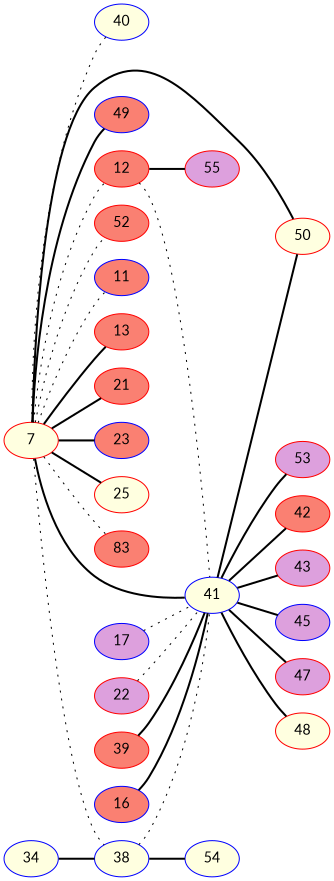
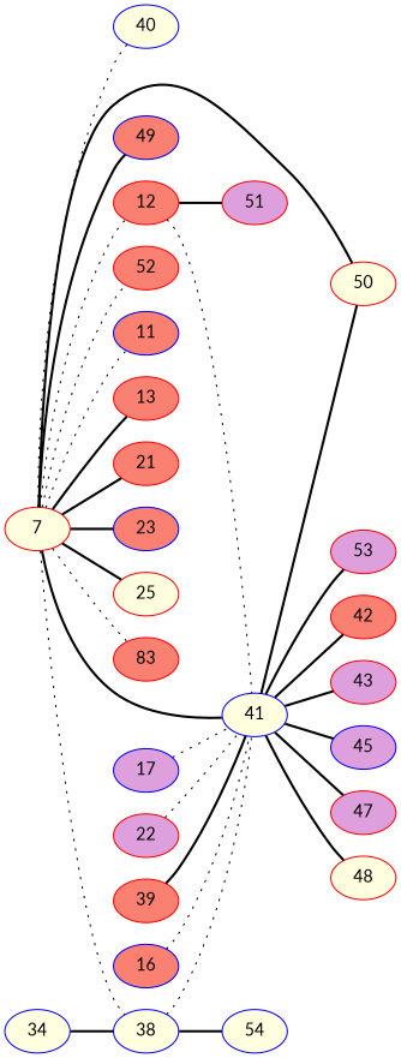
  graph {
    fontname=Lato
    rankdir=LR
    node [color=red fillcolor=salmon fontname=Lato style=filled]
    edge [fontname=Lato style=bold]
    7 [fillcolor=lightyellow super="+3+5+6"]
    11 [color=blue]
    12 [super="+2"]
    13
    21
    23 [color=blue]
    25 [fillcolor=lightyellow]
    n8 [label=83 super="+15+27+29+30+31"]
    38 [color=blue fillcolor=lightyellow super="+26+19"]
    40 [color=blue fillcolor=lightyellow]
    41 [color=blue fillcolor=lightyellow super="+37+35+10"]
    49 [color=blue]
    50 [fillcolor=lightyellow super="+46"]
    52
-   51 [fillcolor=plum label=55]
+   51 [fillcolor=plum]
    54 [color=blue fillcolor=lightyellow super="+32"]
    42
    43 [fillcolor=plum]
    45 [color=blue fillcolor=plum]
    47 [fillcolor=plum]
    48 [fillcolor=lightyellow super="+24+28+36"]
    53 [fillcolor=plum]
    16 [color=blue]
    17 [color=blue fillcolor=plum super="+14"]
    22 [fillcolor=plum]
    34 [color=blue fillcolor=lightyellow]
    39
    7 -- 11 [style=dotted]
    7 -- 12 [style=dotted]
    7 -- 13
    7 -- 21
    7 -- 23
    7 -- 25
    7 -- n8 [style=dotted]
    7 -- 38 [style=dotted weight=3]
    7 -- 40 [style=dotted]
    7 -- 41 [weight=3]
    7 -- 49
    7 -- 50
    7 -- 52 [style=dotted]
    12 -- 41 [style=dotted weight=4]
    12 -- 51
    38 -- 41 [style=dotted weight=3]
    38 -- 54
    41 -- 50
    41 -- 42
    41 -- 43
    41 -- 45
    41 -- 47
    41 -- 48
    41 -- 53
-   16 -- 41
+   16 -- 41 [style=dotted]
    17 -- 41 [style=dotted]
    22 -- 41 [style=dotted]
    34 -- 38
    39 -- 41
  }
